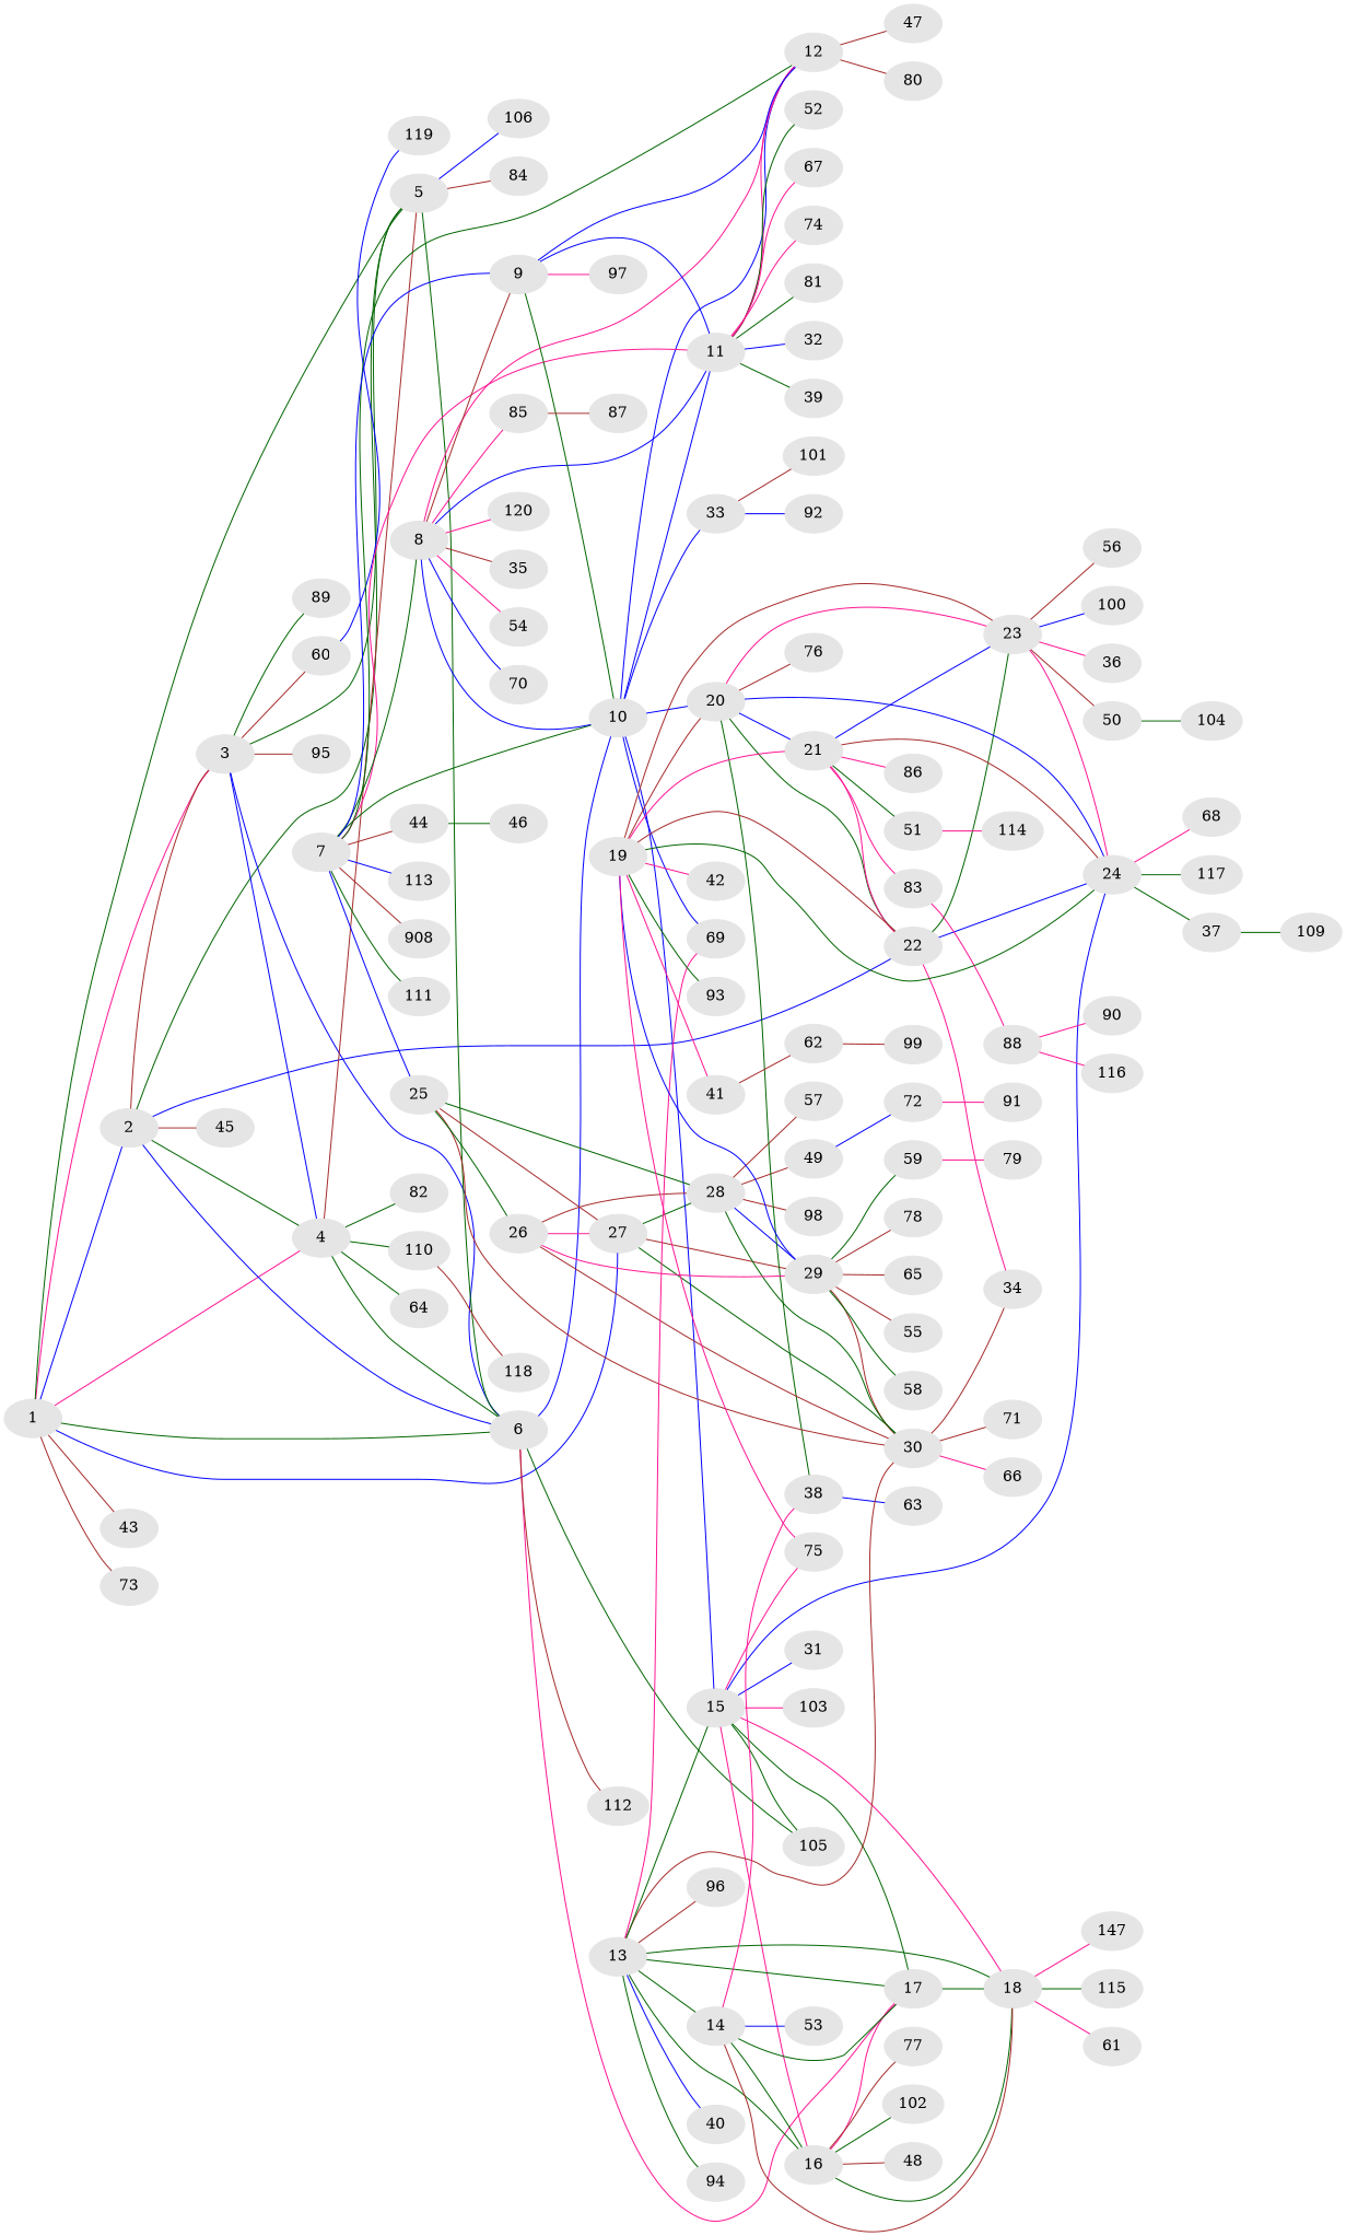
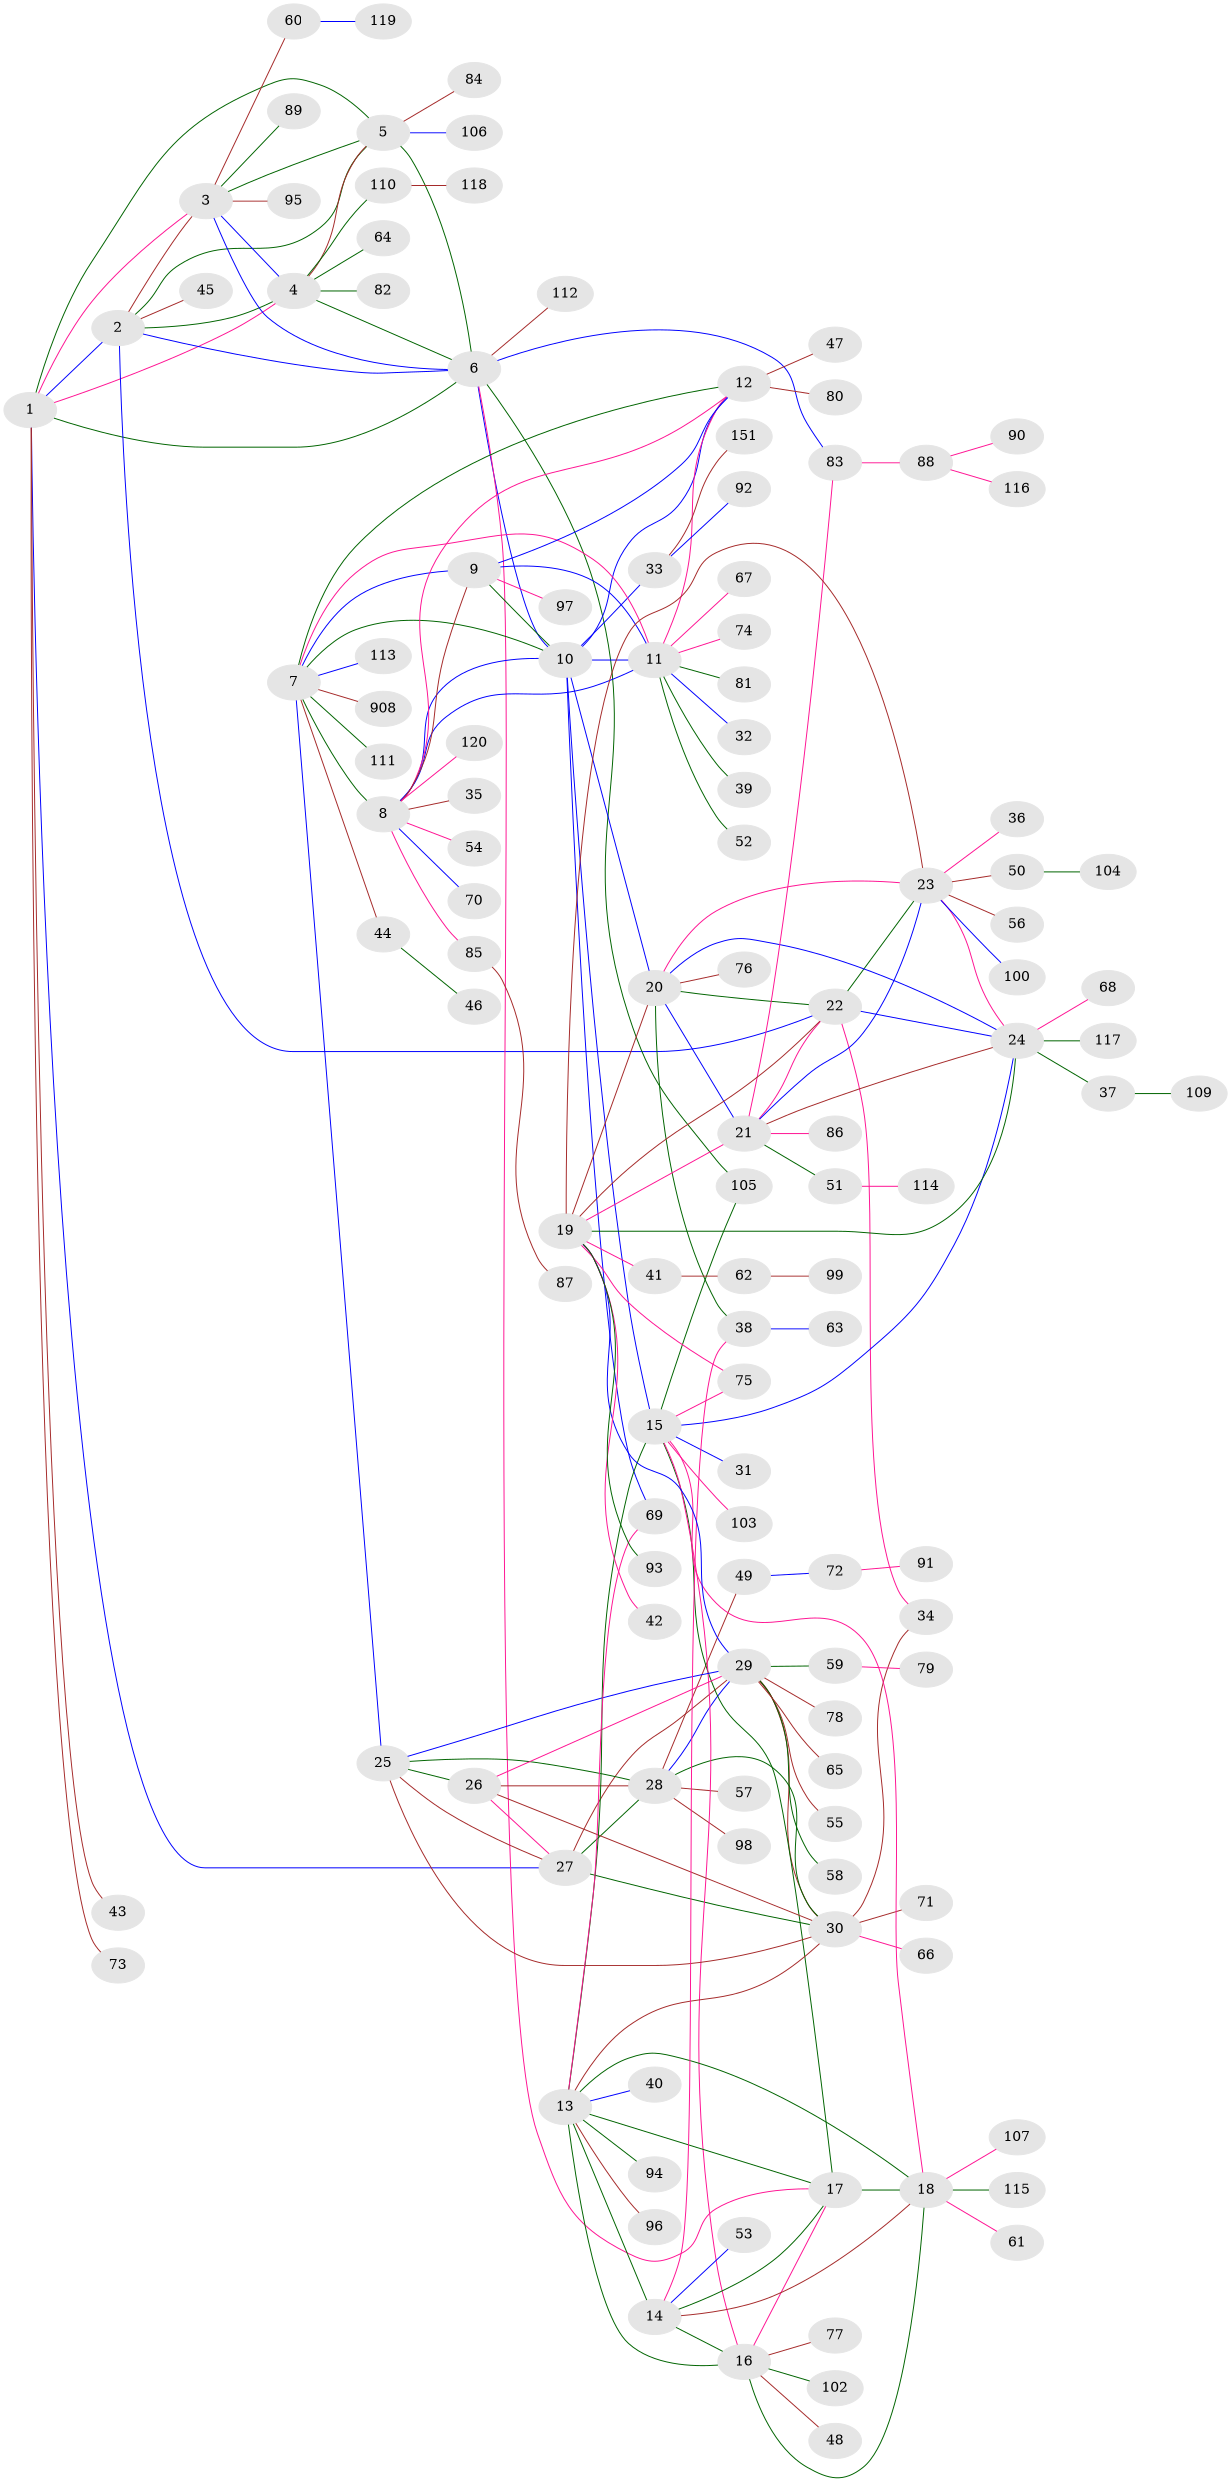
  graph {
    rankdir=LR
    node [color=gray90 style=filled]
    edge [color=darkgreen]
    1
    2
    3
    4
    5
    6
    27
    43
    73
    22
    45
    60
    89
    95
    64
    82
    110
    84
    106
    10
    17
    83
    105
    112
    30
    29
    28
    24
    23
    34
    119
    118
    11
    12
    15
    20
    33
    69
    18
    88
    7
    8
    9
    25
    44
    n46 [label=908]
    111
    113
    35
    54
    70
    85
    120
    97
    32
    39
    52
    67
    74
    81
    47
    80
    26
    46
    87
    16
    31
    75
    103
    76
    21
    38
    92
-   101
+   101 [label=151]
    13
    14
    40
    94
    96
    53
    48
    77
    102
    61
-   107 [label=147]
+   107
    115
    66
    71
    37
    68
    117
    19
    41
    42
    93
    51
    86
    36
    50
    56
    100
    55
    58
    59
    65
    78
    62
    63
    114
    104
    109
    49
    57
    98
    72
    79
    99
    91
    90
    116
    1 -- 2 [color=blue]
    1 -- 3 [color=deeppink]
    1 -- 4 [color=deeppink]
    1 -- 5
    1 -- 6
    1 -- 27 [color=blue]
    1 -- 43 [color=brown]
    1 -- 73 [color=brown]
    2 -- 3 [color=brown]
    2 -- 4
    2 -- 5
    2 -- 6 [color=blue]
    2 -- 22 [color=blue]
    2 -- 45 [color=brown]
    3 -- 4 [color=blue]
    3 -- 5
    3 -- 6 [color=blue]
    3 -- 60 [color=brown]
    3 -- 89
    3 -- 95 [color=brown]
    4 -- 5 [color=brown]
    4 -- 6
    4 -- 64
    4 -- 82
    4 -- 110
    5 -- 6
    5 -- 84 [color=brown]
    5 -- 106 [color=blue]
    6 -- 10 [color=blue]
    6 -- 17 [color=deeppink]
+   6 -- 83 [color=blue]
    6 -- 105
    6 -- 112 [color=brown]
    27 -- 30
    27 -- 29 [color=brown]
    27 -- 28
    22 -- 24 [color=blue]
    22 -- 23
    22 -- 34 [color=deeppink]
    60 -- 119 [color=blue]
    110 -- 118 [color=brown]
    10 -- 11 [color=blue]
    10 -- 12 [color=blue]
    10 -- 15 [color=blue]
    10 -- 20 [color=blue]
    10 -- 33 [color=blue]
    10 -- 69 [color=blue]
    17 -- 18
    83 -- 88 [color=deeppink]
    30 -- 34 [color=brown]
    30 -- 66 [color=deeppink]
    30 -- 71 [color=brown]
    29 -- 30 [color=brown]
    29 -- 55 [color=brown]
    29 -- 58
    29 -- 59
    29 -- 65 [color=brown]
    29 -- 78 [color=brown]
    28 -- 30
    28 -- 29 [color=blue]
    28 -- 49 [color=brown]
    28 -- 57 [color=brown]
    28 -- 98 [color=brown]
    24 -- 37
    24 -- 68 [color=deeppink]
    24 -- 117
    23 -- 24 [color=deeppink]
    23 -- 36 [color=deeppink]
    23 -- 50 [color=brown]
    23 -- 56 [color=brown]
    23 -- 100 [color=blue]
    11 -- 12 [color=deeppink]
    11 -- 32 [color=blue]
    11 -- 39
    11 -- 52
    11 -- 67 [color=deeppink]
    11 -- 74 [color=deeppink]
    11 -- 81
    12 -- 47 [color=brown]
    12 -- 80 [color=brown]
    15 -- 17
    15 -- 105
    15 -- 24 [color=blue]
    15 -- 18 [color=deeppink]
    15 -- 16 [color=deeppink]
    15 -- 31 [color=blue]
    15 -- 75 [color=deeppink]
    15 -- 103 [color=deeppink]
    20 -- 22
    20 -- 24 [color=blue]
    20 -- 23 [color=deeppink]
    20 -- 76 [color=brown]
    20 -- 21 [color=blue]
    20 -- 38
    33 -- 92 [color=blue]
    33 -- 101 [color=brown]
    18 -- 61 [color=deeppink]
    18 -- 107 [color=deeppink]
    18 -- 115
    88 -- 90 [color=deeppink]
    88 -- 116 [color=deeppink]
    7 -- 10
    7 -- 11 [color=deeppink]
    7 -- 12
    7 -- 8
    7 -- 9 [color=blue]
    7 -- 25 [color=blue]
    7 -- 44 [color=brown]
    7 -- n46 [color=brown]
    7 -- 111
    7 -- 113 [color=blue]
    8 -- 10 [color=blue]
    8 -- 11 [color=blue]
    8 -- 12 [color=deeppink]
    8 -- 9 [color=brown]
    8 -- 35 [color=brown]
    8 -- 54 [color=deeppink]
    8 -- 70 [color=blue]
    8 -- 85 [color=deeppink]
    8 -- 120 [color=deeppink]
    9 -- 10
    9 -- 11 [color=blue]
    9 -- 12 [color=blue]
    9 -- 97 [color=deeppink]
    25 -- 27 [color=brown]
    25 -- 30 [color=brown]
+   25 -- 29 [color=blue]
    25 -- 28
    25 -- 26
    44 -- 46
    85 -- 87 [color=brown]
    26 -- 27 [color=deeppink]
    26 -- 30 [color=brown]
    26 -- 29 [color=deeppink]
    26 -- 28 [color=brown]
    16 -- 17 [color=deeppink]
    16 -- 18
    16 -- 48 [color=brown]
    16 -- 77 [color=brown]
    16 -- 102
    21 -- 22 [color=deeppink]
    21 -- 83 [color=deeppink]
    21 -- 24 [color=brown]
    21 -- 23 [color=blue]
    21 -- 51
    21 -- 86 [color=deeppink]
    38 -- 63 [color=blue]
    13 -- 17
    13 -- 30 [color=brown]
    13 -- 15
    13 -- 69 [color=deeppink]
    13 -- 18
    13 -- 16
    13 -- 14
    13 -- 40 [color=blue]
    13 -- 94
    13 -- 96 [color=brown]
    14 -- 17
    14 -- 18 [color=brown]
    14 -- 16
    14 -- 38 [color=deeppink]
    14 -- 53 [color=blue]
    37 -- 109
    19 -- 22 [color=brown]
    19 -- 29 [color=blue]
    19 -- 24
    19 -- 23 [color=brown]
    19 -- 20 [color=brown]
    19 -- 75 [color=deeppink]
    19 -- 21 [color=deeppink]
    19 -- 41 [color=deeppink]
    19 -- 42 [color=deeppink]
    19 -- 93
    41 -- 62 [color=brown]
    51 -- 114 [color=deeppink]
    50 -- 104
    59 -- 79 [color=deeppink]
    62 -- 99 [color=brown]
    49 -- 72 [color=blue]
    72 -- 91 [color=deeppink]
  }
